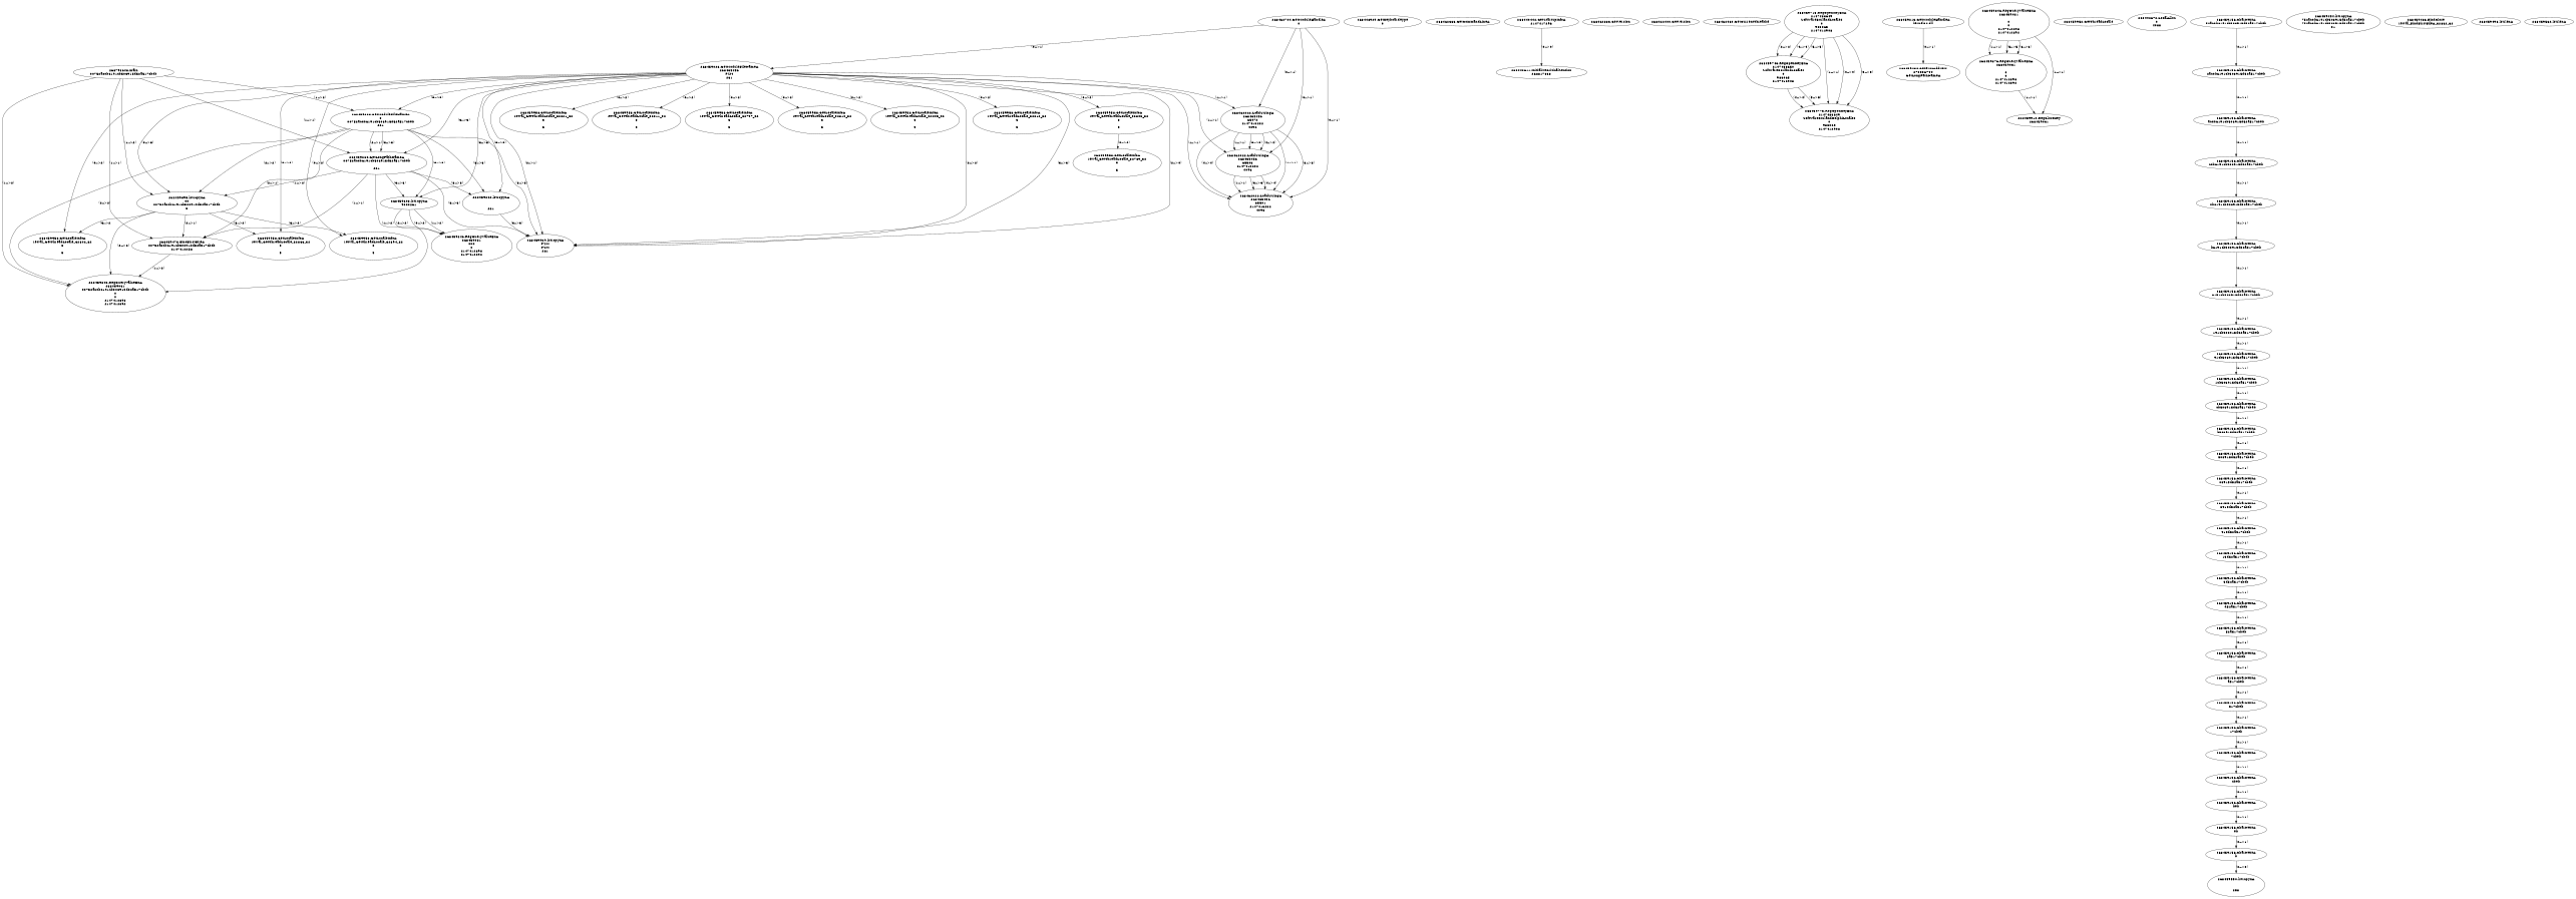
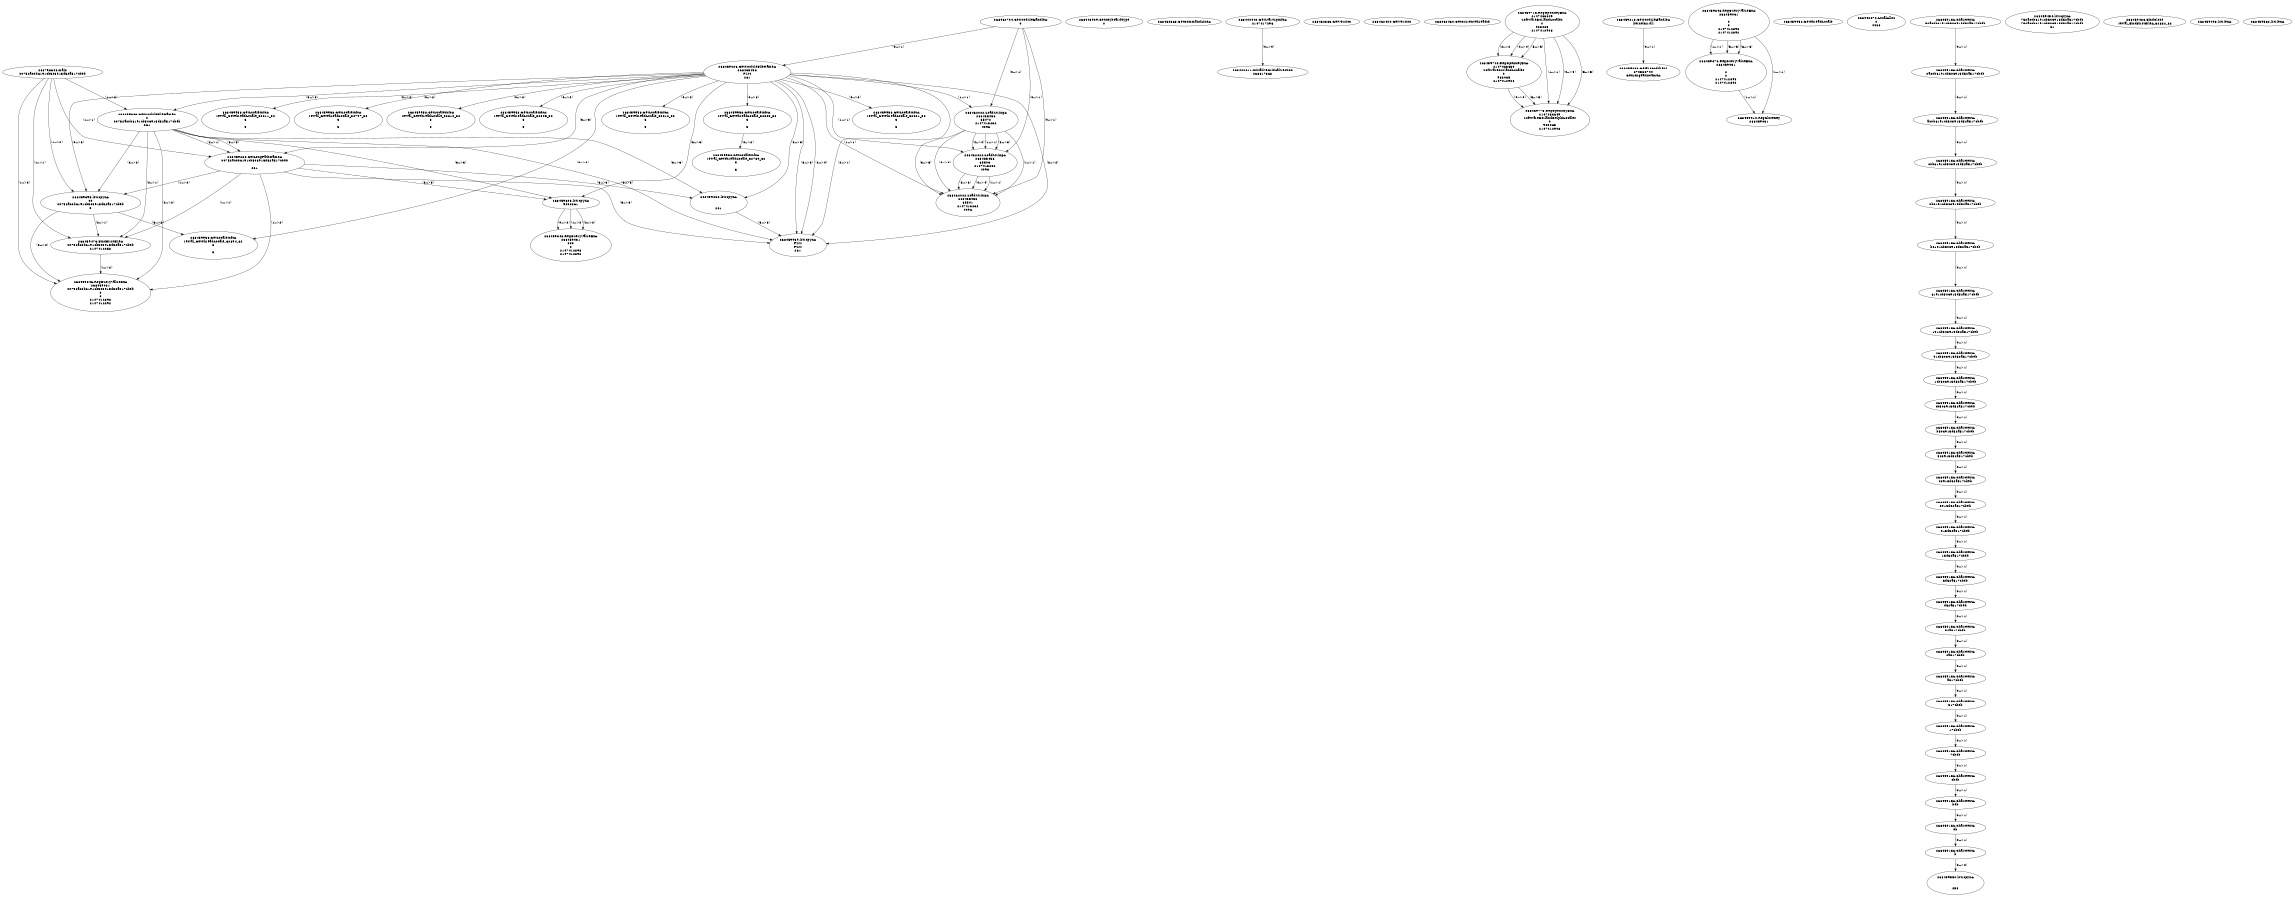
  digraph {
    n1 [label="268798648.main\n00752ac0b6191cb503915d52a517cbeb"]
    n2 [label="268459683.GetModuleFileNameA\n0\n00752ac0b6191cb503915d52a517cbeb\n261"]
    n3 [label="268459260.GetLongPathNameA\n00752ac0b6191cb503915d52a517cbeb\n\n261"]
    n4 [label="268459395.lstrcpynA\n00\n00752ac0b6191cb503915d52a517cbeb\n3"]
    n5 [label="268459473.FindFirstFileA\n00752ac0b6191cb503915d52a517cbeb\n2147412258"]
    n6 [label="268459846.RegQueryValueExA\n268459031\n00752ac0b6191cb503915d52a517cbeb\n0\n0\n2147412898\n2147412892"]
    n7 [label="268459282.lstrcpynA\n\n\n261"]
    n8 [label="268459939.lstrcpynA\nPZM\nPZM\n261"]
    n9 [label="268459603.lstrcpynA\n9000261"]
-   n10 [label="268459958.GetLocaleInfoA\nretval_GetThreadLocale_32842_32\n3\n\n5"]
-   n11 [label="268459958.GetLocaleInfoA\nretval_GetThreadLocale_32866_32\n3\n\n5"]
    n12 [label="268459958.GetLocaleInfoA\nretval_GetThreadLocale_32894_32\n3\n\n5"]
    n13 [label="268462704.GetModuleHandleA\n0"]
    n14 [label="268459026.GetModuleFileNameA\n268435456\nPZM\n261"]
    n15 [label="268462022.LoadStringA\n268435456\n65472\n2147413232\n4096"]
    n16 [label="268462022.LoadStringA\n268435456\n65503\n2147413232\n4096"]
    n17 [label="268462022.LoadStringA\n268435456\n65501\n2147413232\n4096"]
    n18 [label="268459958.GetLocaleInfoA\nretval_GetThreadLocale_32821_32\n3\n\n5"]
    n19 [label="868459958.GetLocaleInfoA\nretval_GetThreadLocale_32811_32\n3\n\n5"]
    n20 [label="268459958.GetLocaleInfoA\nretval_GetThreadLocale_32797_32\n3\n\n5"]
    n21 [label="268459958.GetLocaleInfoA\nretval_GetThreadLocale_32810_32\n3\n\n5"]
    n22 [label="268459958.GetLocaleInfoA\nretval_GetThreadLocale_32805_32\n3\n\n5"]
    n23 [label="268459958.GetLocaleInfoA\nretval_GetThreadLocale_32812_32\n3\n\n5"]
    n24 [label="268459958.GetLocaleInfoA\nretval_GetThreadLocale_32803_32\n3\n\n5"]
    n25 [label="268448929.GetKeyboardType\n0"]
    n26 [label="268462363.GetCommandLineA\n"]
    n27 [label="268440442.GetStartupInfoA\n2147417296"]
    n28 [label="268442611.InitializeCriticalSection\n268817868"]
    n29 [label="268462383.GetVersion\n"]
    n30 [label="268462400.GetVersion\n"]
    n31 [label="268462460.GetCurrentThreadId\n"]
    n32 [label="268459958.GetLocaleInfoA\nretval_GetThreadLocale_32789_32\n3\n\n5"]
    n33 [label="268459846.RegQueryValueExA\n268459031\n000\n0\n2147412898\n2147412892"]
    n34 [label="268459713.RegOpenKeyExA\n2147483649\nSoftware\Borland\Locales\n0\n983065\n2147412908"]
    n35 [label="268459743.RegOpenKeyExA\n2147483650\nSoftware\Borland\Locales\n0\n983065\n2147412908"]
    n36 [label="268459773.RegOpenKeyExA\n2147483649\nSoftware\Borland\Delphi\Locales\n0\n983065\n2147412908"]
    n37 [label="268459213.GetModuleHandleA\nkernel32.dll"]
    n38 [label="268459230.GetProcAddress\n270536744\nGetLongPathNameA"]
    n39 [label="268459846.RegQueryValueExA\n268459031\n\n0\n0\n2147412898\n2147412892"]
    n40 [label="268459876.RegQueryValueExA\n268459031\n\n0\n0\n2147412898\n2147412892"]
    n41 [label="268459910.RegCloseKey\n268459031"]
    n42 [label="268459952.GetThreadLocale\n"]
    n43 [label="268442672.LocalAlloc\n0\n4088"]
    n44 [label="268459156.CharNextA\n52ac0b6191cb503915d52a517cbeb"]
    n45 [label="268459156.CharNextA\n2ac0b6191cb503915d52a517cbeb"]
    n46 [label="268459156.CharNextA\nac0b6191cb503915d52a517cbeb"]
    n47 [label="268459156.CharNextA\nc0b6191cb503915d52a517cbeb"]
    n48 [label="268459156.CharNextA\n0b6191cb503915d52a517cbeb"]
    n49 [label="268459156.CharNextA\nb6191cb503915d52a517cbeb"]
    n50 [label="268459156.CharNextA\n6191cb503915d52a517cbeb"]
    n51 [label="268459156.CharNextA\n191cb503915d52a517cbeb"]
    n52 [label="268459156.CharNextA\n91cb503915d52a517cbeb"]
    n53 [label="268459156.CharNextA\n1cb503915d52a517cbeb"]
    n54 [label="268459156.CharNextA\ncb503915d52a517cbeb"]
    n55 [label="268459156.CharNextA\nb503915d52a517cbeb"]
    n56 [label="268459156.CharNextA\n503915d52a517cbeb"]
    n57 [label="268459156.CharNextA\n03915d52a517cbeb"]
    n58 [label="268459156.CharNextA\n3915d52a517cbeb"]
    n59 [label="268459156.CharNextA\n915d52a517cbeb"]
    n60 [label="268459156.CharNextA\n15d52a517cbeb"]
    n61 [label="268459156.CharNextA\n5d52a517cbeb"]
    n62 [label="268459156.CharNextA\nd52a517cbeb"]
    n63 [label="268459156.CharNextA\n52a517cbeb"]
    n64 [label="268459156.CharNextA\n2a517cbeb"]
    n65 [label="268459156.CharNextA\na517cbeb"]
    n66 [label="268459156.CharNextA\n517cbeb"]
    n67 [label="268459156.CharNextA\n17cbeb"]
    n68 [label="268459156.CharNextA\n7cbeb"]
    n69 [label="268459156.CharNextA\ncbeb"]
    n70 [label="268459156.CharNextA\nbeb"]
    n71 [label="268459156.CharNextA\neb"]
    n72 [label="268459156.CharNextA\nb"]
    n73 [label="268459550.lstrcpynA\n\n\n258"]
    n74 [label="268459454.lstrcpynA\n752ac0b6191cb503915d52a517cbeb\n752ac0b6191cb503915d52a517cbeb\n31"]
    n75 [label="268459486.FindClose\nretval_FindFirstFileA_32832_32"]
    n76 [label="268459498.lstrlenA\n"]
    n77 [label="268459562.lstrlenA\n"]
    n1 -> n2 [label="(1-->2)"]
    n1 -> n3 [label="(1-->1)"]
    n1 -> n4 [label="(1-->2)"]
    n1 -> n5 [label="(1-->1)"]
    n1 -> n6 [label="(1-->2)"]
    n2 -> n3 [label="(2-->1)"]
    n2 -> n3 [label="(3-->3)"]
    n2 -> n4 [label="(2-->2)"]
    n2 -> n5 [label="(2-->1)"]
    n2 -> n6 [label="(2-->2)"]
    n2 -> n7 [label="(3-->3)"]
    n2 -> n8 [label="(3-->3)"]
    n2 -> n9 [label="(3-->3)"]
    n3 -> n4 [label="(1-->2)"]
    n3 -> n5 [label="(1-->1)"]
    n3 -> n6 [label="(1-->2)"]
    n3 -> n7 [label="(3-->3)"]
    n3 -> n8 [label="(3-->3)"]
    n3 -> n9 [label="(3-->3)"]
    n4 -> n5 [label="(2-->1)"]
    n4 -> n6 [label="(2-->2)"]
-   n4 -> n10 [label="(3-->2)"]
-   n4 -> n11 [label="(3-->2)"]
    n4 -> n12 [label="(3-->2)"]
    n5 -> n6 [label="(1-->2)"]
    n7 -> n8 [label="(3-->3)"]
    n9 -> n33 [label="(1-->2)"]
    n9 -> n33 [label="(2-->2)"]
    n9 -> n33 [label="(0-->2)"]
    n13 -> n14 [label="(0-->1)"]
    n13 -> n15 [label="(0-->1)"]
    n13 -> n16 [label="(0-->1)"]
    n13 -> n17 [label="(0-->1)"]
    n14 -> n2 [label="(3-->3)"]
    n14 -> n3 [label="(3-->3)"]
    n14 -> n4 [label="(0-->3)"]
    n14 -> n7 [label="(3-->3)"]
    n14 -> n8 [label="(2-->1)"]
    n14 -> n8 [label="(2-->2)"]
    n14 -> n8 [label="(3-->3)"]
    n14 -> n8 [label="(2-->0)"]
    n14 -> n9 [label="(3-->3)"]
-   n14 -> n10 [label="(0-->2)"]
-   n14 -> n11 [label="(0-->2)"]
    n14 -> n12 [label="(0-->2)"]
    n14 -> n15 [label="(1-->1)"]
    n14 -> n16 [label="(1-->1)"]
    n14 -> n17 [label="(1-->1)"]
    n14 -> n18 [label="(0-->2)"]
    n14 -> n19 [label="(0-->2)"]
    n14 -> n20 [label="(0-->2)"]
    n14 -> n21 [label="(0-->2)"]
    n14 -> n22 [label="(0-->2)"]
    n14 -> n23 [label="(0-->2)"]
    n14 -> n24 [label="(0-->2)"]
    n15 -> n16 [label="(1-->1)"]
    n15 -> n16 [label="(3-->3)"]
    n15 -> n16 [label="(4-->4)"]
    n15 -> n17 [label="(1-->1)"]
    n15 -> n17 [label="(3-->3)"]
    n15 -> n17 [label="(4-->4)"]
    n16 -> n17 [label="(1-->1)"]
    n16 -> n17 [label="(3-->3)"]
    n16 -> n17 [label="(4-->4)"]
    n24 -> n32 [label="(0-->2)"]
    n27 -> n28 [label="(0-->0)"]
    n34 -> n35 [label="(2-->2)"]
    n34 -> n35 [label="(4-->4)"]
    n34 -> n35 [label="(5-->5)"]
    n34 -> n36 [label="(1-->1)"]
    n34 -> n36 [label="(4-->4)"]
    n34 -> n36 [label="(5-->5)"]
    n35 -> n36 [label="(4-->4)"]
    n35 -> n36 [label="(5-->5)"]
    n37 -> n38 [label="(0-->1)"]
    n39 -> n40 [label="(1-->1)"]
    n39 -> n40 [label="(5-->5)"]
    n39 -> n40 [label="(6-->6)"]
    n39 -> n41 [label="(1-->1)"]
    n40 -> n41 [label="(1-->1)"]
    n44 -> n45 [label="(0-->1)"]
    n45 -> n46 [label="(0-->1)"]
    n46 -> n47 [label="(0-->1)"]
    n47 -> n48 [label="(0-->1)"]
    n48 -> n49 [label="(0-->1)"]
    n49 -> n50 [label="(0-->1)"]
    n50 -> n51 [label="(0-->1)"]
    n51 -> n52 [label="(0-->1)"]
    n52 -> n53 [label="(0-->1)"]
    n53 -> n54 [label="(0-->1)"]
    n54 -> n55 [label="(0-->1)"]
    n55 -> n56 [label="(0-->1)"]
    n56 -> n57 [label="(0-->1)"]
    n57 -> n58 [label="(0-->1)"]
    n58 -> n59 [label="(0-->1)"]
    n59 -> n60 [label="(0-->1)"]
    n60 -> n61 [label="(0-->1)"]
    n61 -> n62 [label="(0-->1)"]
    n62 -> n63 [label="(0-->1)"]
    n63 -> n64 [label="(0-->1)"]
    n64 -> n65 [label="(0-->1)"]
    n65 -> n66 [label="(0-->1)"]
    n66 -> n67 [label="(0-->1)"]
    n67 -> n68 [label="(0-->1)"]
    n68 -> n69 [label="(0-->1)"]
    n69 -> n70 [label="(0-->1)"]
    n70 -> n71 [label="(0-->1)"]
    n71 -> n72 [label="(0-->1)"]
    n72 -> n73 [label="(0-->0)"]
  }
